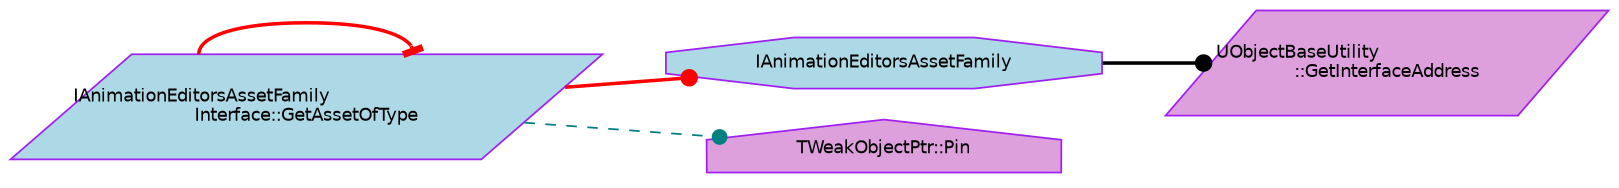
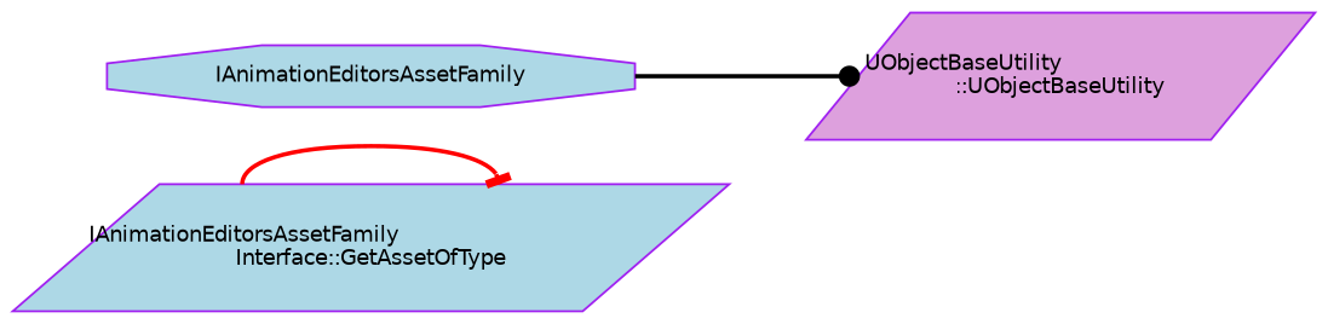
  digraph {
    rankdir=LR
    node [color=purple fillcolor=lightblue fontname=Helvetica fontsize=10 shape=parallelogram style=filled]
    edge [arrowhead=dot color=red fontname=Helvetica fontsize=10 labelfontname=Helvetica labelfontsize=10 style=bold]
    n1 [fontcolor=black height=0.2 label="IAnimationEditorsAssetFamily\lInterface::GetAssetOfType" width=0.4]
    n2 [height=0.2 label=IAnimationEditorsAssetFamily shape=octagon width=0.4]
-   n3 [fillcolor=plum height=0.2 label="TWeakObjectPtr::Pin" shape=house width=0.4]
-   n4 [fillcolor=plum height=0.2 label="UObjectBaseUtility\l::GetInterfaceAddress" width=0.4]
+   n4 [fillcolor=plum height=0.2 label="UObjectBaseUtility\l::UObjectBaseUtility" width=0.4]
    n1 -> n1 [arrowhead=tee]
-   n1 -> n2
-   n1 -> n3 [color=teal style=dashed]
    n2 -> n4 [color=black]
  }
